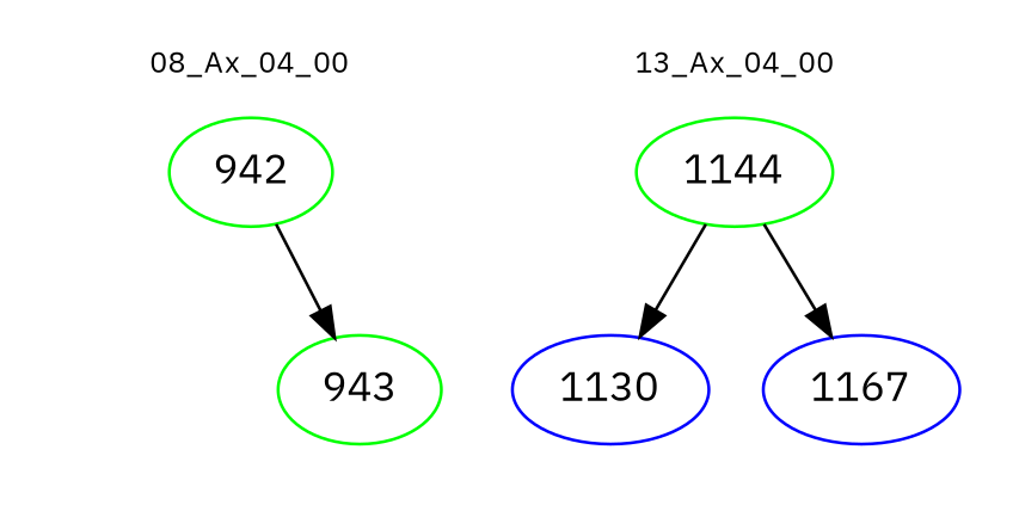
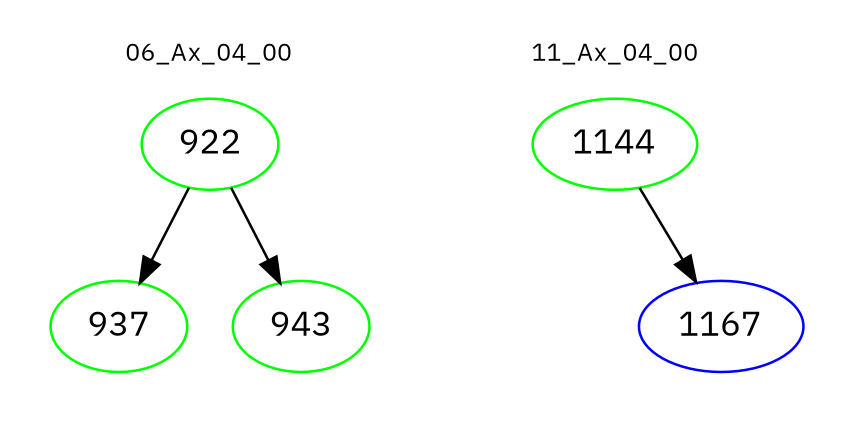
  digraph {
    fontname="IBM Plex Sans"
    node [color=green fontname="IBM Plex Sans"]
    edge [color=black fontname="IBM Plex Sans"]
-   n1 [label=942]
+   n1 [label=922]
+   n2 [label=937]
    n3 [label=943]
    n4 [label=1144]
-   n5 [color=blue label=1130]
    n6 [color=blue label=1167]
    subgraph cluster_1 {
      color=white
      fontsize=10
-     label="08_Ax_04_00"
+     label="06_Ax_04_00"
      n1
+     n2
      n3
    }
    subgraph cluster_2 {
      color=white
      fontsize=10
-     label="13_Ax_04_00"
+     label="11_Ax_04_00"
      n4
-     n5
      n6
    }
+   n1 -> n2
    n1 -> n3
-   n4 -> n5
    n4 -> n6
  }
